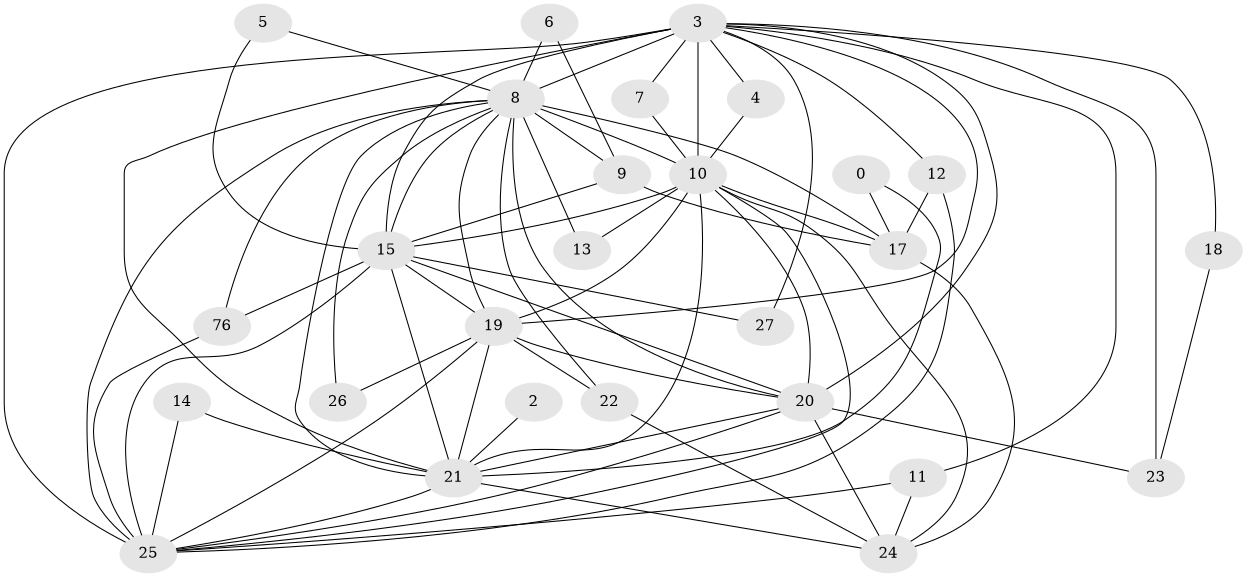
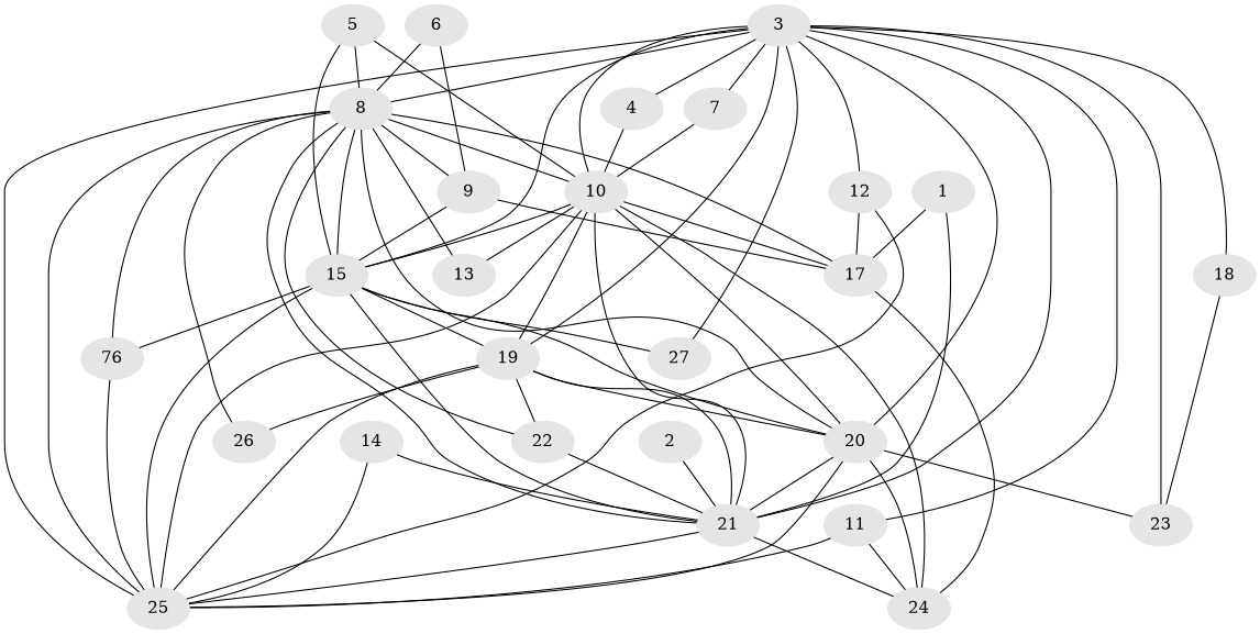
  graph {
    node [color=gray90 style=filled]
    edge [weight=1.0]
-   1 [label=0]
+   1
    17
    21
    24
    25
    2
    15
    19
    20
    27
    n11 [label=76]
    3
    4
    7
    8
    10
    11
    12
    18
    23
    9
    13
    22
    26
    5
    6
    14
    1 -- 17
    1 -- 21
    17 -- 24
    21 -- 24
    21 -- 25
    2 -- 21
    15 -- 21
    15 -- 25
    15 -- 19 [weight=2.0]
    15 -- 20
    15 -- 27
    15 -- n11
    19 -- 21
    19 -- 25
    19 -- 20
    19 -- 22
    19 -- 26
    20 -- 21
    20 -- 24
    20 -- 25
    20 -- 23 [weight=2.0]
    n11 -- 25 [weight=2.0]
    3 -- 21 [weight=4.0]
    3 -- 25 [weight=3.0]
    3 -- 15 [weight=3.0]
    3 -- 19 [weight=4.0]
    3 -- 20 [weight=4.0]
    3 -- 27
    3 -- 4
    3 -- 7
    3 -- 8 [weight=3.0]
    3 -- 10 [weight=5.0]
    3 -- 11
    3 -- 12 [weight=2.0]
    3 -- 18
    3 -- 23 [weight=2.0]
    4 -- 10
    7 -- 10
    8 -- 17
    8 -- 21 [weight=2.0]
    8 -- 25
    8 -- 15
-   8 -- 19
    8 -- 20
    8 -- n11
    8 -- 10
    8 -- 9
    8 -- 13
    8 -- 22
    8 -- 26
    10 -- 17
    10 -- 21 [weight=2.0]
    10 -- 24
    10 -- 25
    10 -- 15
    10 -- 19 [weight=2.0]
    10 -- 20
    10 -- 13
    11 -- 24
    11 -- 25
    12 -- 17
    12 -- 25
    18 -- 23
    9 -- 17
    9 -- 15
-   22 -- 24
+   22 -- 21
    5 -- 15
    5 -- 8
+   5 -- 10
    6 -- 8
    6 -- 9
    14 -- 21
    14 -- 25
  }
